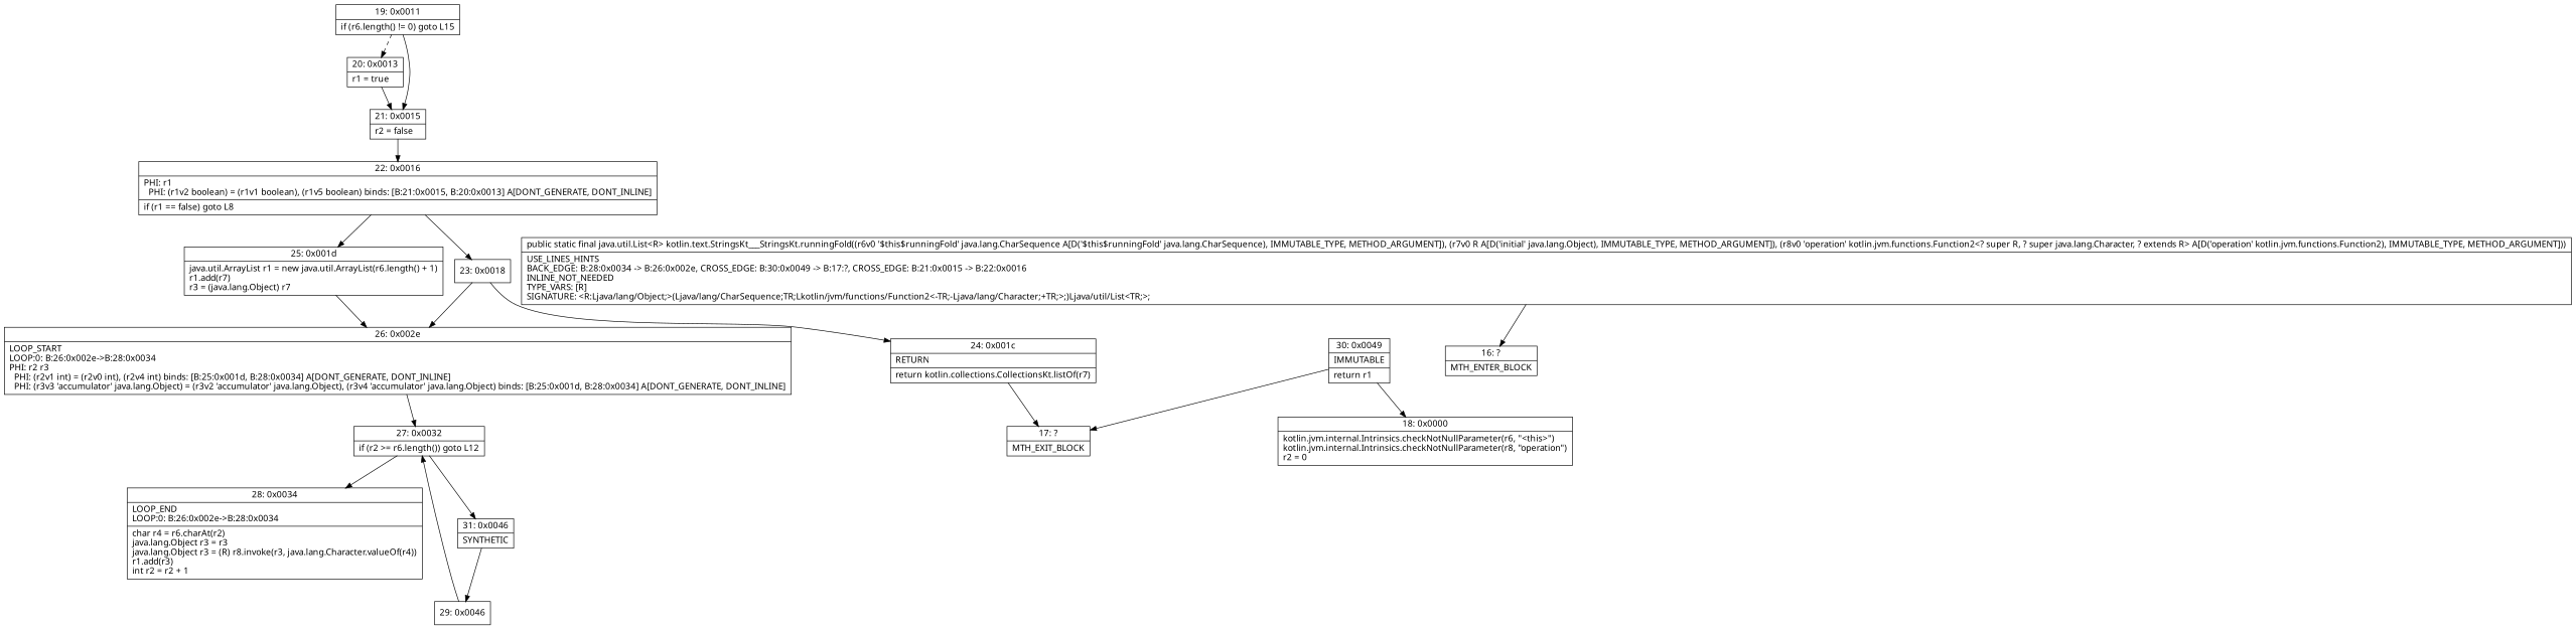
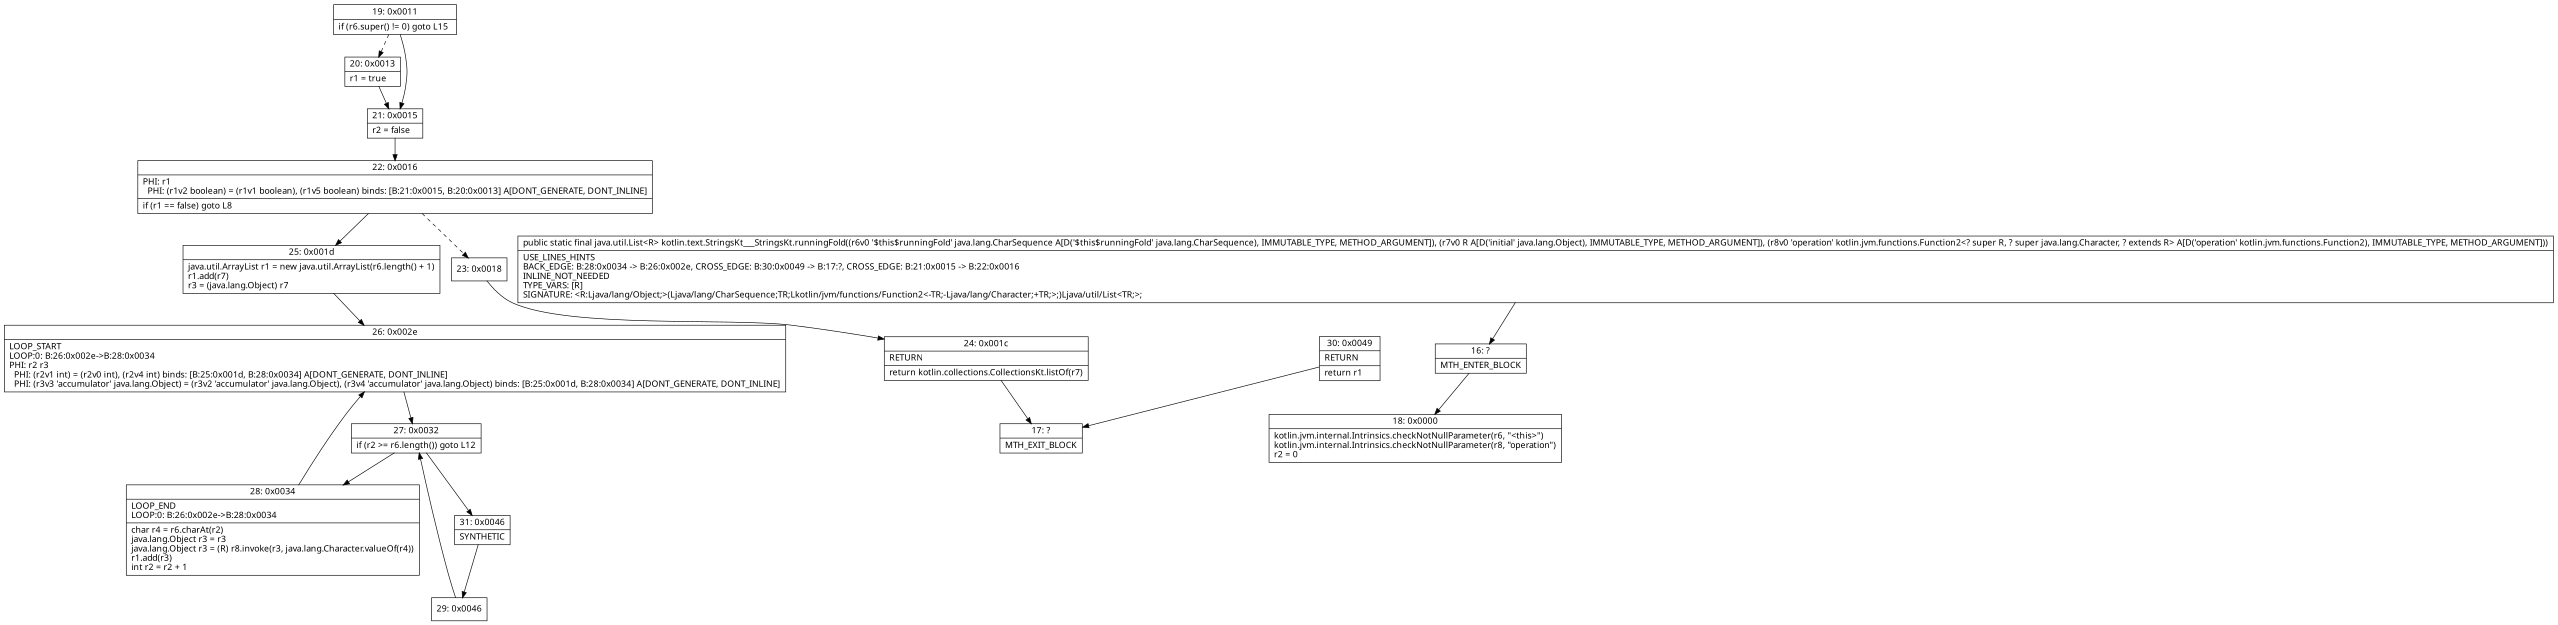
  digraph {
    fontname="Noto Sans"
    node [fontname="Noto Sans" shape=record]
    edge [fontname="Noto Sans"]
    n1 [label="{16\:\ ?|MTH_ENTER_BLOCK\l}"]
    n2 [label="{18\:\ 0x0000|kotlin.jvm.internal.Intrinsics.checkNotNullParameter(r6, \"\<this\>\")\lkotlin.jvm.internal.Intrinsics.checkNotNullParameter(r8, \"operation\")\lr2 = 0\l}"]
-   n3 [label="{19\:\ 0x0011|if (r6.length() != 0) goto L15\l}"]
+   n3 [label="{19\:\ 0x0011|if (r6.super() != 0) goto L15\l}"]
    n4 [label="{20\:\ 0x0013|r1 = true\l}"]
    n5 [label="{21\:\ 0x0015|r2 = false\l}"]
    n6 [label="{22\:\ 0x0016|PHI: r1 \l  PHI: (r1v2 boolean) = (r1v1 boolean), (r1v5 boolean) binds: [B:21:0x0015, B:20:0x0013] A[DONT_GENERATE, DONT_INLINE]\l|if (r1 == false) goto L8\l}"]
    n7 [label="{23\:\ 0x0018}"]
    n8 [label="{25\:\ 0x001d|java.util.ArrayList r1 = new java.util.ArrayList(r6.length() + 1)\lr1.add(r7)\lr3 = (java.lang.Object) r7\l}"]
    n9 [label="{24\:\ 0x001c|RETURN\l|return kotlin.collections.CollectionsKt.listOf(r7)\l}"]
    n10 [label="{26\:\ 0x002e|LOOP_START\lLOOP:0: B:26:0x002e\-\>B:28:0x0034\lPHI: r2 r3 \l  PHI: (r2v1 int) = (r2v0 int), (r2v4 int) binds: [B:25:0x001d, B:28:0x0034] A[DONT_GENERATE, DONT_INLINE]\l  PHI: (r3v3 'accumulator' java.lang.Object) = (r3v2 'accumulator' java.lang.Object), (r3v4 'accumulator' java.lang.Object) binds: [B:25:0x001d, B:28:0x0034] A[DONT_GENERATE, DONT_INLINE]\l}"]
    n11 [label="{17\:\ ?|MTH_EXIT_BLOCK\l}"]
    n12 [label="{27\:\ 0x0032|if (r2 \>= r6.length()) goto L12\l}"]
    n13 [label="{28\:\ 0x0034|LOOP_END\lLOOP:0: B:26:0x002e\-\>B:28:0x0034\l|char r4 = r6.charAt(r2)\ljava.lang.Object r3 = r3\ljava.lang.Object r3 = (R) r8.invoke(r3, java.lang.Character.valueOf(r4))\lr1.add(r3)\lint r2 = r2 + 1\l}"]
    n14 [label="{31\:\ 0x0046|SYNTHETIC\l}"]
    n15 [label="{29\:\ 0x0046}"]
-   n16 [label="{30\:\ 0x0049|IMMUTABLE\l|return r1\l}"]
+   n16 [label="{30\:\ 0x0049|RETURN\l|return r1\l}"]
    n17 [label="{public static final java.util.List\<R\> kotlin.text.StringsKt___StringsKt.runningFold((r6v0 '$this$runningFold' java.lang.CharSequence A[D('$this$runningFold' java.lang.CharSequence), IMMUTABLE_TYPE, METHOD_ARGUMENT]), (r7v0 R A[D('initial' java.lang.Object), IMMUTABLE_TYPE, METHOD_ARGUMENT]), (r8v0 'operation' kotlin.jvm.functions.Function2\<? super R, ? super java.lang.Character, ? extends R\> A[D('operation' kotlin.jvm.functions.Function2), IMMUTABLE_TYPE, METHOD_ARGUMENT]))  | USE_LINES_HINTS\lBACK_EDGE: B:28:0x0034 \-\> B:26:0x002e, CROSS_EDGE: B:30:0x0049 \-\> B:17:?, CROSS_EDGE: B:21:0x0015 \-\> B:22:0x0016\lINLINE_NOT_NEEDED\lTYPE_VARS: [R]\lSIGNATURE: \<R:Ljava\/lang\/Object;\>(Ljava\/lang\/CharSequence;TR;Lkotlin\/jvm\/functions\/Function2\<\-TR;\-Ljava\/lang\/Character;+TR;\>;)Ljava\/util\/List\<TR;\>;\l}"]
-   n16 -> n2
+   n1 -> n2
    n3 -> n4 [style=dashed]
    n3 -> n5
    n4 -> n5
    n5 -> n6
-   n6 -> n7 [style=solid]
+   n6 -> n7 [style=dashed]
    n6 -> n8
    n7 -> n9
    n8 -> n10
    n9 -> n11
    n10 -> n12
    n12 -> n13 [style=solid]
    n12 -> n14
-   n7 -> n10
+   n13 -> n10
    n14 -> n15
    n15 -> n12
    n16 -> n11
    n17 -> n1
  }
